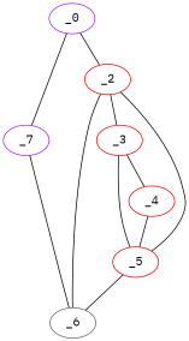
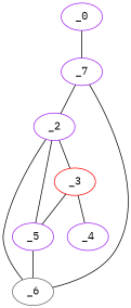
  graph {
    fontname="IBM Plex Mono"
    node [color=red fontname="IBM Plex Mono" y=15]
    edge [fontname="IBM Plex Mono" valence=1]
    _0 [color=purple x=34 y=39]
    n2 [color=purple label=_7 x=38 y=61]
-   _2 [x=39 y=22]
+   _2 [color=purple x=39 y=22]
    _6 [color=gray40 x=93 y=33]
    _3 [x=44]
-   _5 [x=90 y=24]
-   _4 [x=85]
+   _5 [color=purple x=90 y=24]
+   _4 [color=purple x=85]
    _0 -- n2
-   _0 -- _2
+   n2 -- _2
    n2 -- _6
    _2 -- _6 [valence=2]
    _2 -- _3
    _2 -- _5 [valence=2]
    _3 -- _5 [valence=2]
    _3 -- _4
    _5 -- _6
-   _4 -- _5
  }
